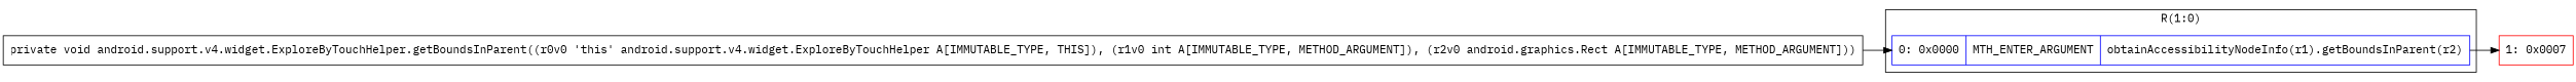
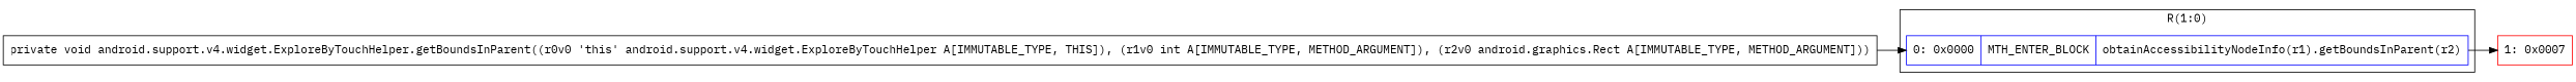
  digraph {
    rankdir=LR
    fontname="IBM Plex Mono"
    node [shape=record fontname="IBM Plex Mono"]
    edge [fontname="IBM Plex Mono"]
-   n1 [color=blue label="{0\:\ 0x0000|MTH_ENTER_ARGUMENT\l|obtainAccessibilityNodeInfo(r1).getBoundsInParent(r2)\l}"]
+   n1 [color=blue label="{0\:\ 0x0000|MTH_ENTER_BLOCK\l|obtainAccessibilityNodeInfo(r1).getBoundsInParent(r2)\l}"]
    n2 [color=red label="{1\:\ 0x0007}"]
    n3 [label="{private void android.support.v4.widget.ExploreByTouchHelper.getBoundsInParent((r0v0 'this' android.support.v4.widget.ExploreByTouchHelper A[IMMUTABLE_TYPE, THIS]), (r1v0 int A[IMMUTABLE_TYPE, METHOD_ARGUMENT]), (r2v0 android.graphics.Rect A[IMMUTABLE_TYPE, METHOD_ARGUMENT])) }"]
    subgraph cluster_1 {
      label="R(1:0)"
      n1
    }
    n1 -> n2
    n3 -> n1
  }
